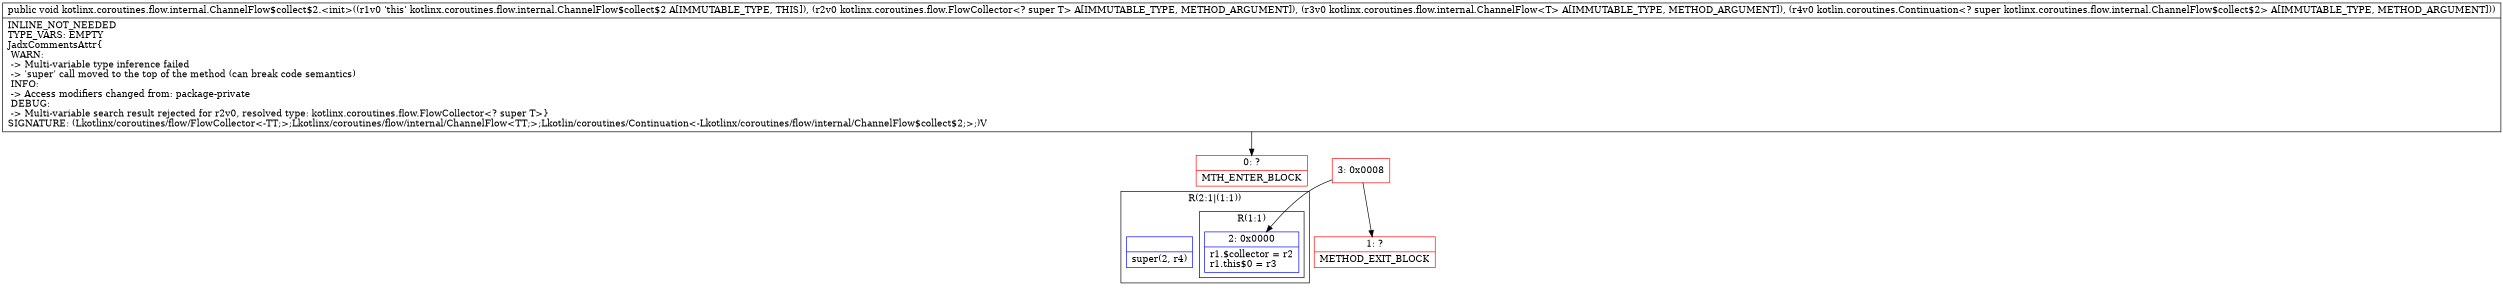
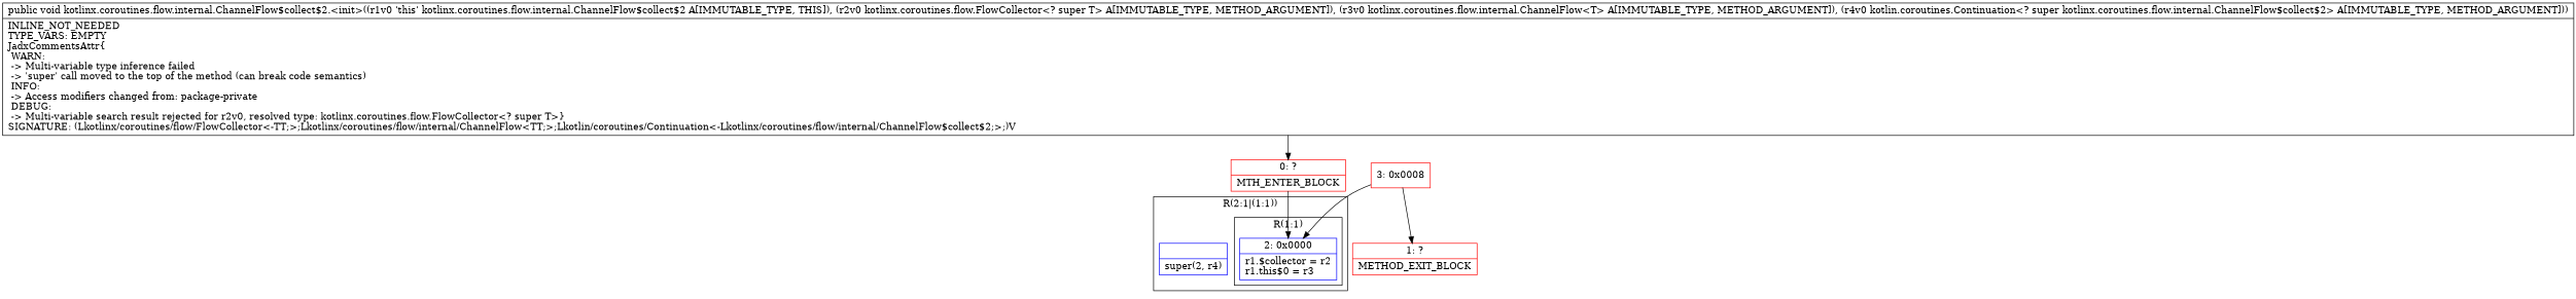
  digraph {
    node [color=red shape=record]
    n1 [color=blue label="{2\:\ 0x0000|r1.$collector = r2\lr1.this$0 = r3\l}"]
    n2 [color=blue label="{|super(2, r4)\l}"]
    n3 [label="{3\:\ 0x0008}"]
    n4 [label="{1\:\ ?|METHOD_EXIT_BLOCK\l}"]
    n5 [label="{0\:\ ?|MTH_ENTER_BLOCK\l}"]
    n6 [label="{public void kotlinx.coroutines.flow.internal.ChannelFlow$collect$2.\<init\>((r1v0 'this' kotlinx.coroutines.flow.internal.ChannelFlow$collect$2 A[IMMUTABLE_TYPE, THIS]), (r2v0 kotlinx.coroutines.flow.FlowCollector\<? super T\> A[IMMUTABLE_TYPE, METHOD_ARGUMENT]), (r3v0 kotlinx.coroutines.flow.internal.ChannelFlow\<T\> A[IMMUTABLE_TYPE, METHOD_ARGUMENT]), (r4v0 kotlin.coroutines.Continuation\<? super kotlinx.coroutines.flow.internal.ChannelFlow$collect$2\> A[IMMUTABLE_TYPE, METHOD_ARGUMENT]))  | INLINE_NOT_NEEDED\lTYPE_VARS: EMPTY\lJadxCommentsAttr\{\l WARN: \l \-\> Multi\-variable type inference failed\l \-\> 'super' call moved to the top of the method (can break code semantics)\l INFO: \l \-\> Access modifiers changed from: package\-private\l DEBUG: \l \-\> Multi\-variable search result rejected for r2v0, resolved type: kotlinx.coroutines.flow.FlowCollector\<? super T\>\}\lSIGNATURE: (Lkotlinx\/coroutines\/flow\/FlowCollector\<\-TT;\>;Lkotlinx\/coroutines\/flow\/internal\/ChannelFlow\<TT;\>;Lkotlin\/coroutines\/Continuation\<\-Lkotlinx\/coroutines\/flow\/internal\/ChannelFlow$collect$2;\>;)V\l}" color=""]
    subgraph cluster_1 {
      label="R(2:1|(1:1))"
      n2
      subgraph cluster_2 {
        label="R(1:1)"
        n1
      }
    }
    n3 -> n1
    n3 -> n4
+   n5 -> n1
    n6 -> n5
  }
